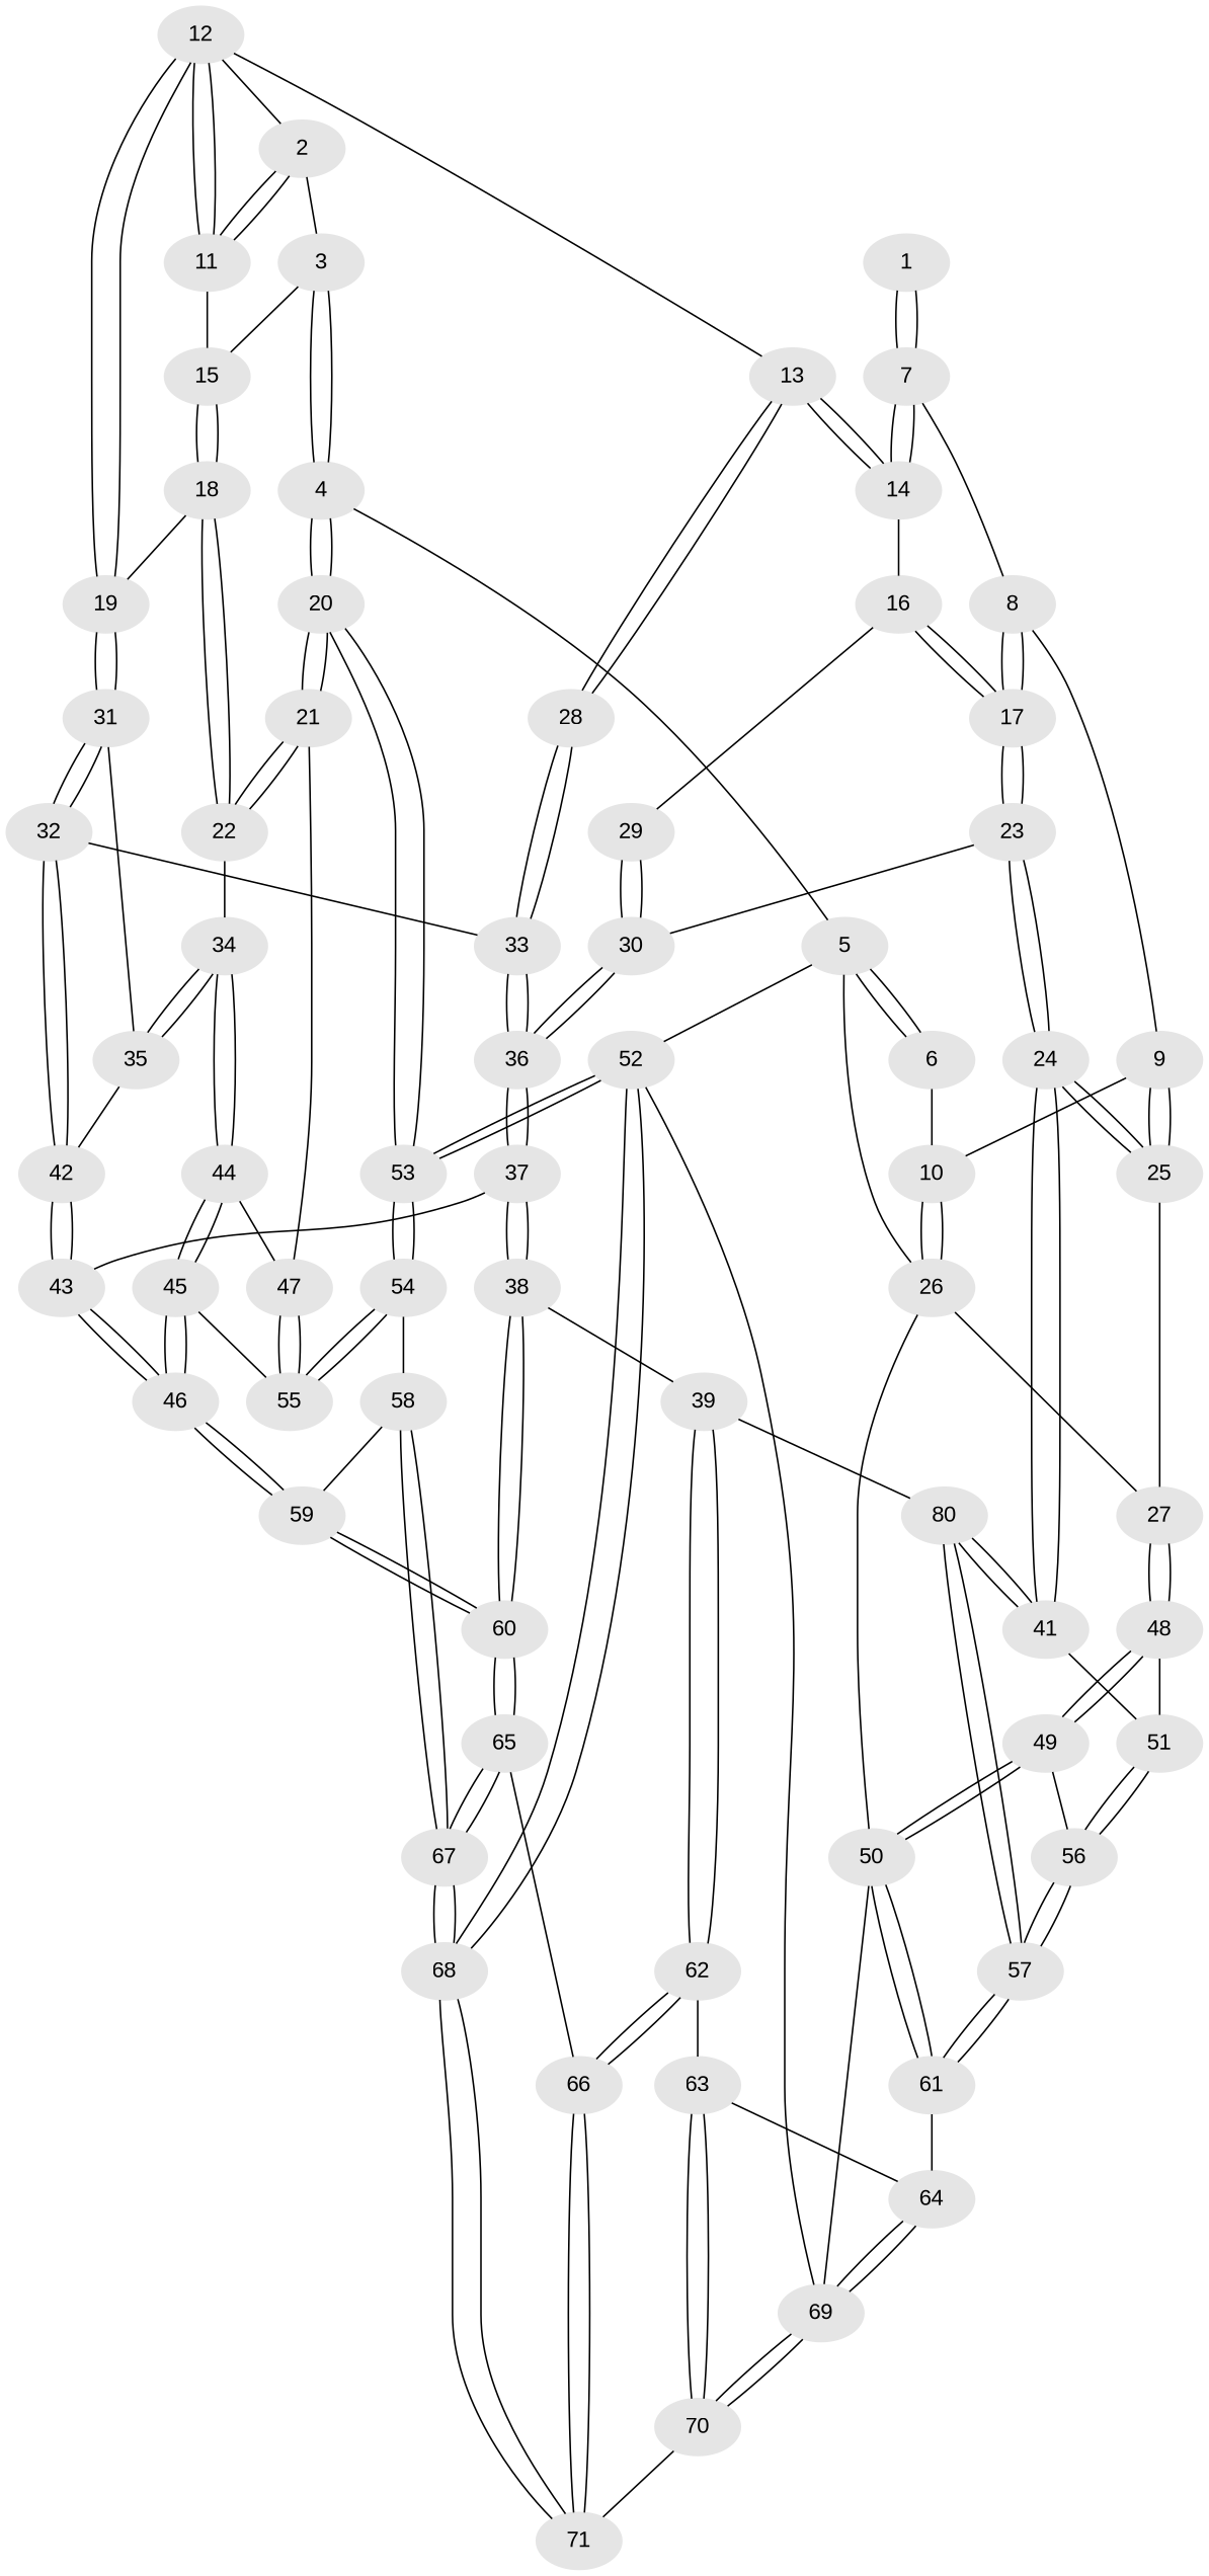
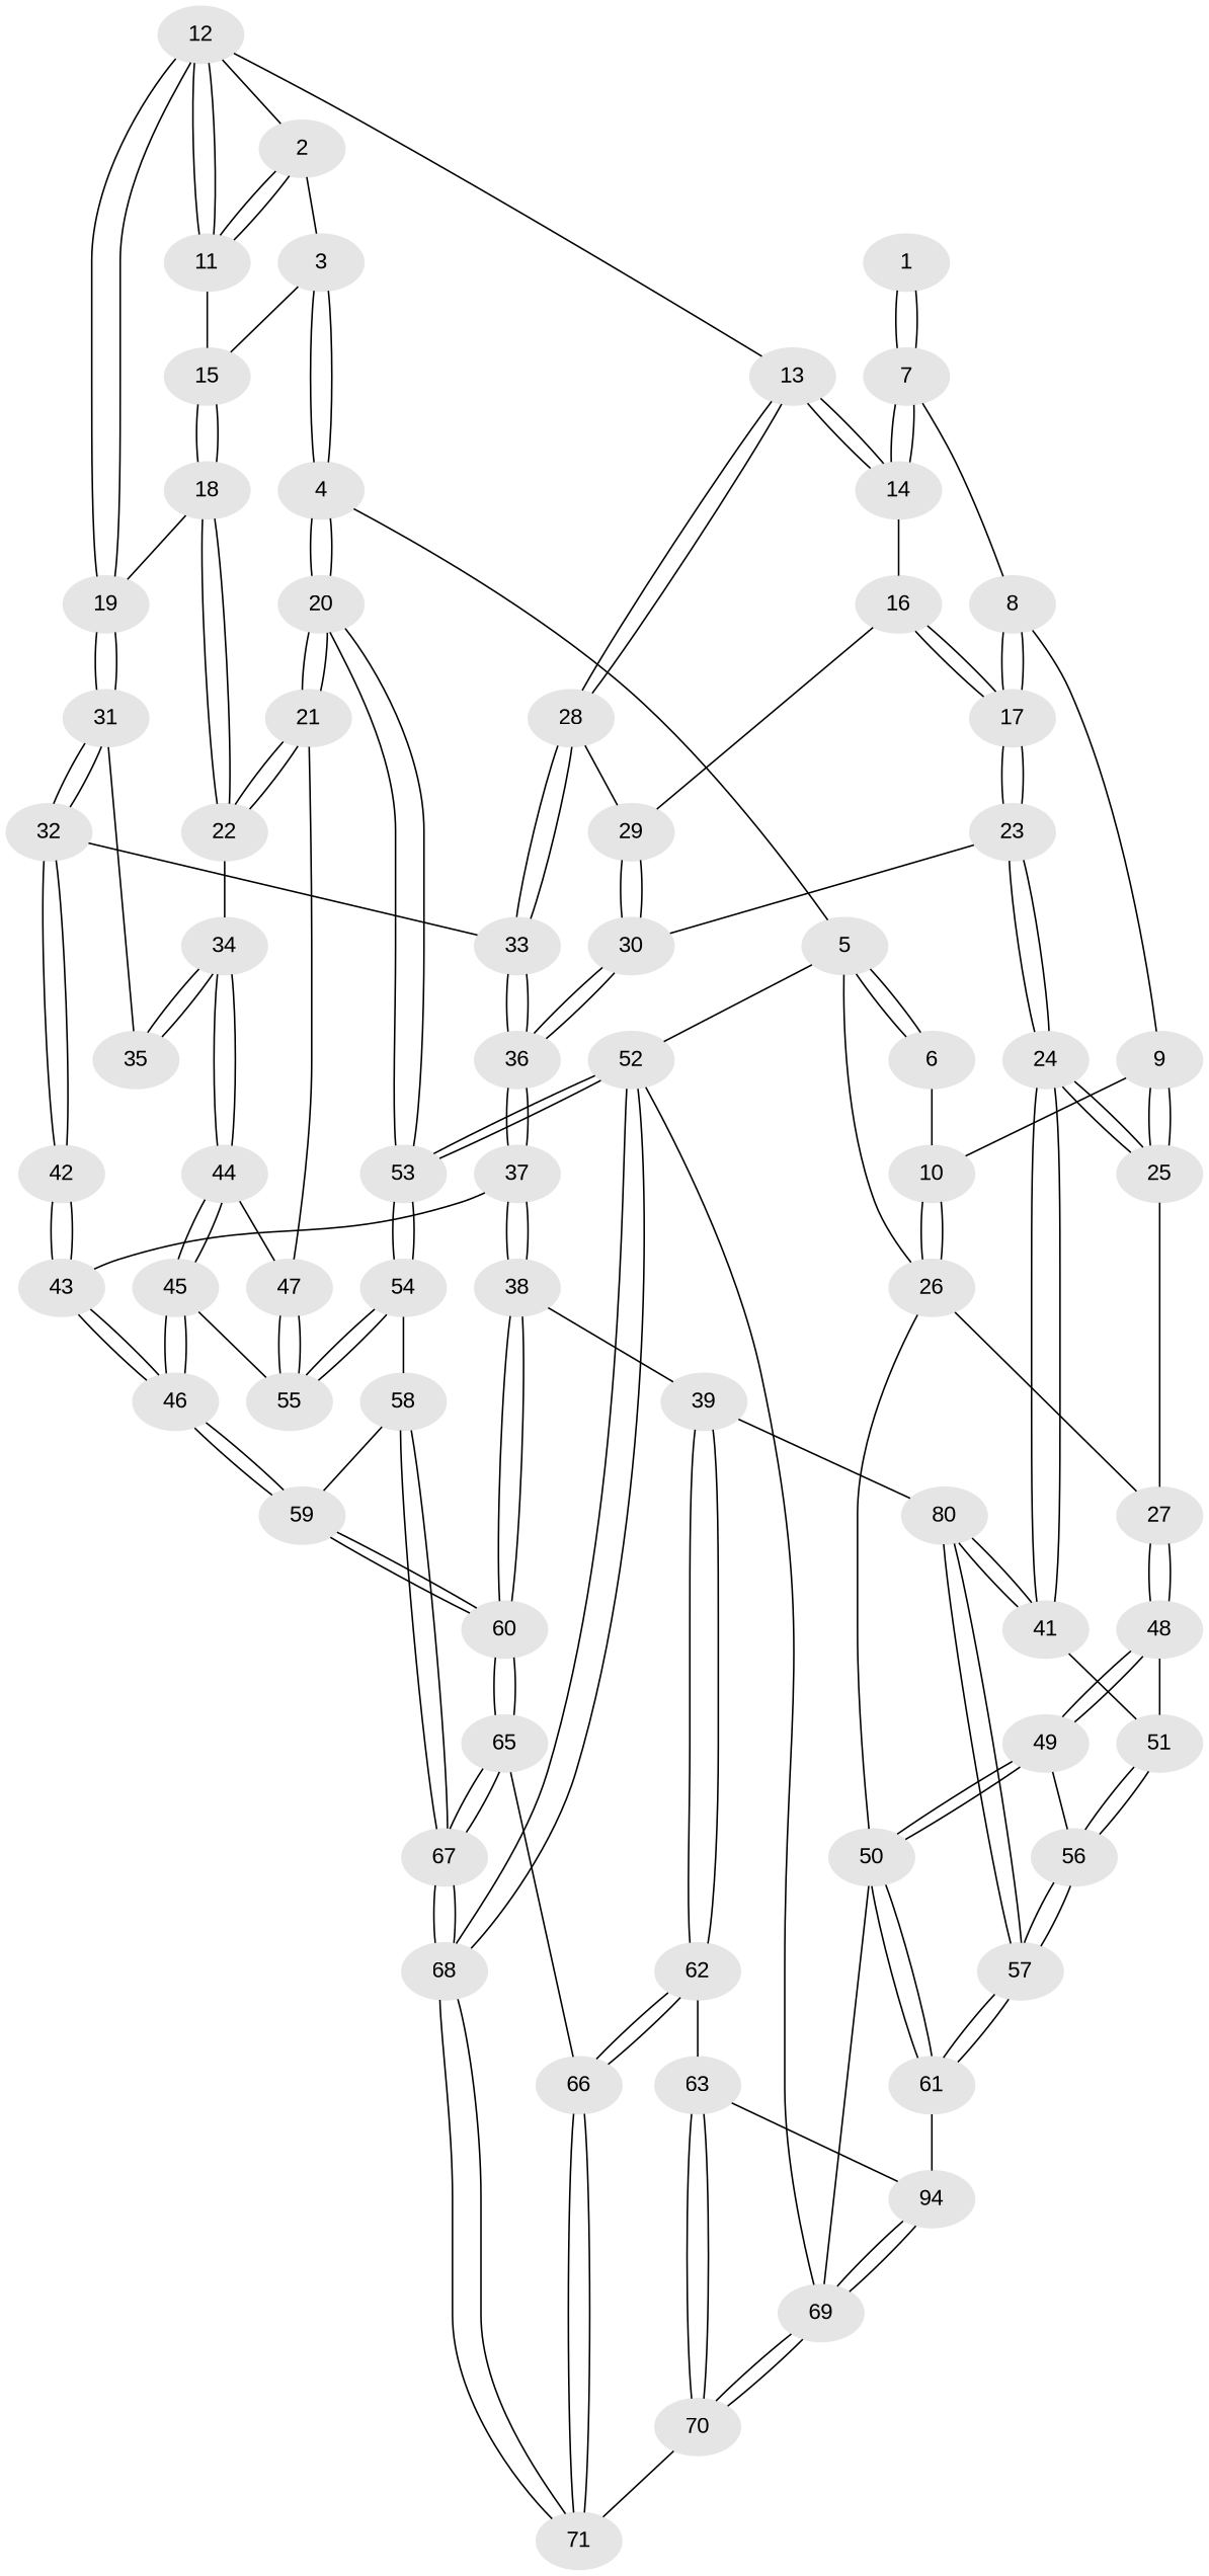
  graph {
    fontname="Liberation Sans"
    node [color=gray90 fontname="Liberation Sans" style=filled]
    edge [fontname="Liberation Sans"]
    1
    7
    2
    3
    11
    8
    14
    4
    15
    12
    5
    20
    18
    6
    26
    52
    21
    53
    10
    27
    50
    69
    68
    9
    17
    16
    25
    23
    13
    19
    28
    31
    29
    33
    22
    30
    24
    34
    32
    35
    47
    54
    55
    44
    41
    36
    51
    48
    61
    49
    37
    42
    43
    45
    38
    39
    60
    46
    n59 [label=80]
    62
    65
    57
    63
    66
    56
    59
-   64
+   64 [label=94]
    70
    71
    58
    67
    1 -- 7
    1 -- 7
    7 -- 8
    7 -- 14
    7 -- 14
    2 -- 3
    2 -- 11
    2 -- 11
    3 -- 4
    3 -- 4
    3 -- 15
    11 -- 15
    11 -- 12
    11 -- 12
    8 -- 9
    8 -- 17
    8 -- 17
    14 -- 16
    4 -- 5
    4 -- 20
    4 -- 20
    15 -- 18
    15 -- 18
    12 -- 2
    12 -- 13
    12 -- 19
    12 -- 19
    5 -- 6
    5 -- 6
    5 -- 26
    5 -- 52
    20 -- 21
    20 -- 21
    20 -- 53
    20 -- 53
    18 -- 19
    18 -- 22
    18 -- 22
    6 -- 10
    26 -- 27
    26 -- 50
    52 -- 53
    52 -- 53
    52 -- 69
    52 -- 68
    52 -- 68
    21 -- 22
    21 -- 22
    21 -- 47
    53 -- 54
    53 -- 54
    10 -- 26
    10 -- 26
    27 -- 48
    27 -- 48
    50 -- 69
    50 -- 61
    50 -- 61
    69 -- 70
    69 -- 70
    68 -- 71
    68 -- 71
    9 -- 10
    9 -- 25
    9 -- 25
    17 -- 23
    17 -- 23
    16 -- 17
    16 -- 17
    16 -- 29
    25 -- 27
    23 -- 30
    23 -- 24
    23 -- 24
    13 -- 14
    13 -- 14
    13 -- 28
    13 -- 28
    19 -- 31
    19 -- 31
+   28 -- 29
    28 -- 33
    28 -- 33
    31 -- 32
    31 -- 32
    31 -- 35
    29 -- 30
    29 -- 30
    33 -- 36
    33 -- 36
    22 -- 34
    30 -- 36
    30 -- 36
    24 -- 25
    24 -- 25
    24 -- 41
    24 -- 41
    34 -- 35
    34 -- 35
    34 -- 44
    34 -- 44
    32 -- 33
    32 -- 42
    32 -- 42
-   35 -- 42
    47 -- 55
    47 -- 55
    54 -- 55
    54 -- 55
    54 -- 58
    44 -- 47
    44 -- 45
    44 -- 45
    41 -- 51
    36 -- 37
    36 -- 37
    51 -- 56
    51 -- 56
    48 -- 51
    48 -- 49
    48 -- 49
    61 -- 64
    49 -- 50
    49 -- 50
    49 -- 56
    37 -- 43
    37 -- 38
    37 -- 38
    42 -- 43
    42 -- 43
    43 -- 46
    43 -- 46
    45 -- 55
    45 -- 46
    45 -- 46
    38 -- 39
    38 -- 60
    38 -- 60
    39 -- n59
    39 -- 62
    39 -- 62
    60 -- 65
    60 -- 65
    46 -- 59
    46 -- 59
    n59 -- 41
    n59 -- 41
    n59 -- 57
    n59 -- 57
    62 -- 63
    62 -- 66
    62 -- 66
    65 -- 66
    65 -- 67
    65 -- 67
    57 -- 61
    57 -- 61
    63 -- 64
    63 -- 70
    63 -- 70
    66 -- 71
    66 -- 71
    56 -- 57
    56 -- 57
    59 -- 60
    59 -- 60
    64 -- 69
    64 -- 69
    70 -- 71
    58 -- 59
    58 -- 67
    58 -- 67
    67 -- 68
    67 -- 68
  }
